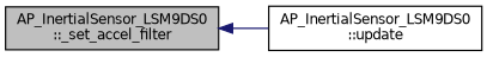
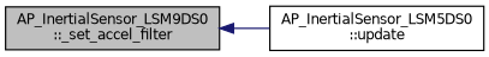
  digraph {
    rankdir=LR
    node [color=black fontname=Helvetica fontsize=10 shape=record style=filled]
    n1 [fillcolor=grey75 fontcolor=black height=0.2 label="AP_InertialSensor_LSM9DS0\l::_set_accel_filter" width=0.4]
-   n2 [fillcolor=white height=0.2 label="AP_InertialSensor_LSM9DS0\l::update" width=0.4]
+   n2 [fillcolor=white height=0.2 label="AP_InertialSensor_LSM5DS0\l::update" width=0.4]
    n1 -> n2 [color=midnightblue dir=back fontname=Helvetica fontsize=10 labelfontname=Helvetica labelfontsize=10 style=solid]
  }
